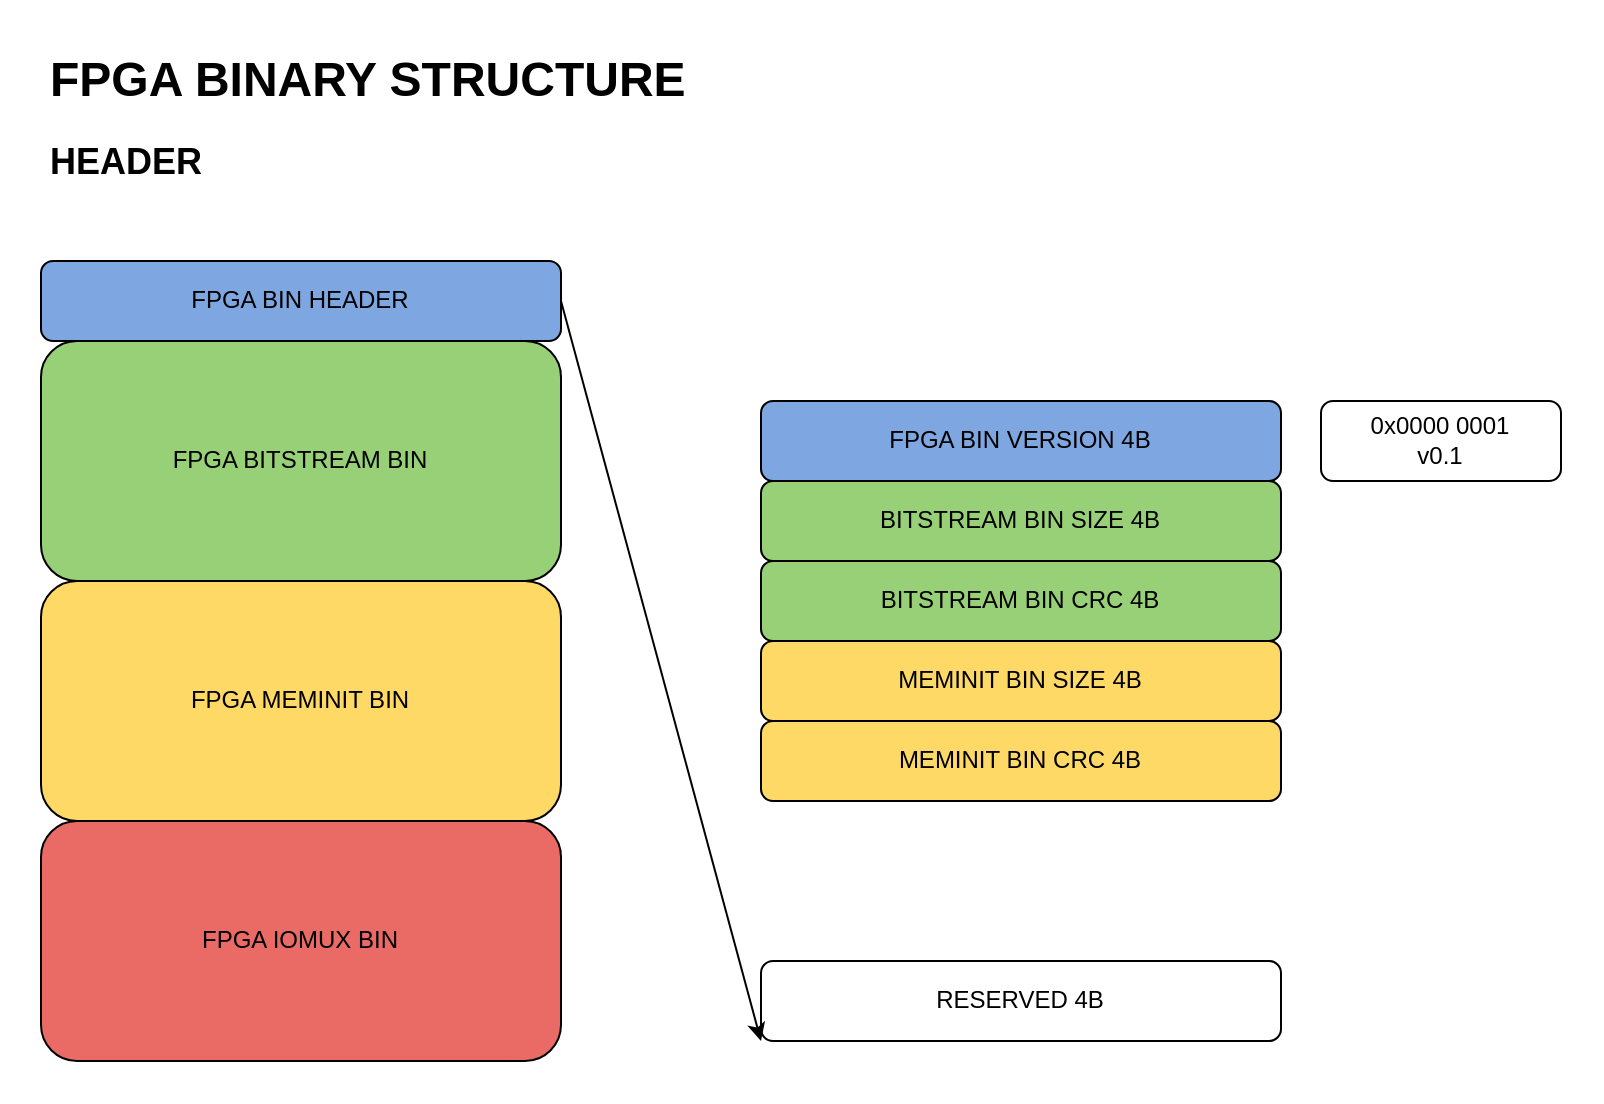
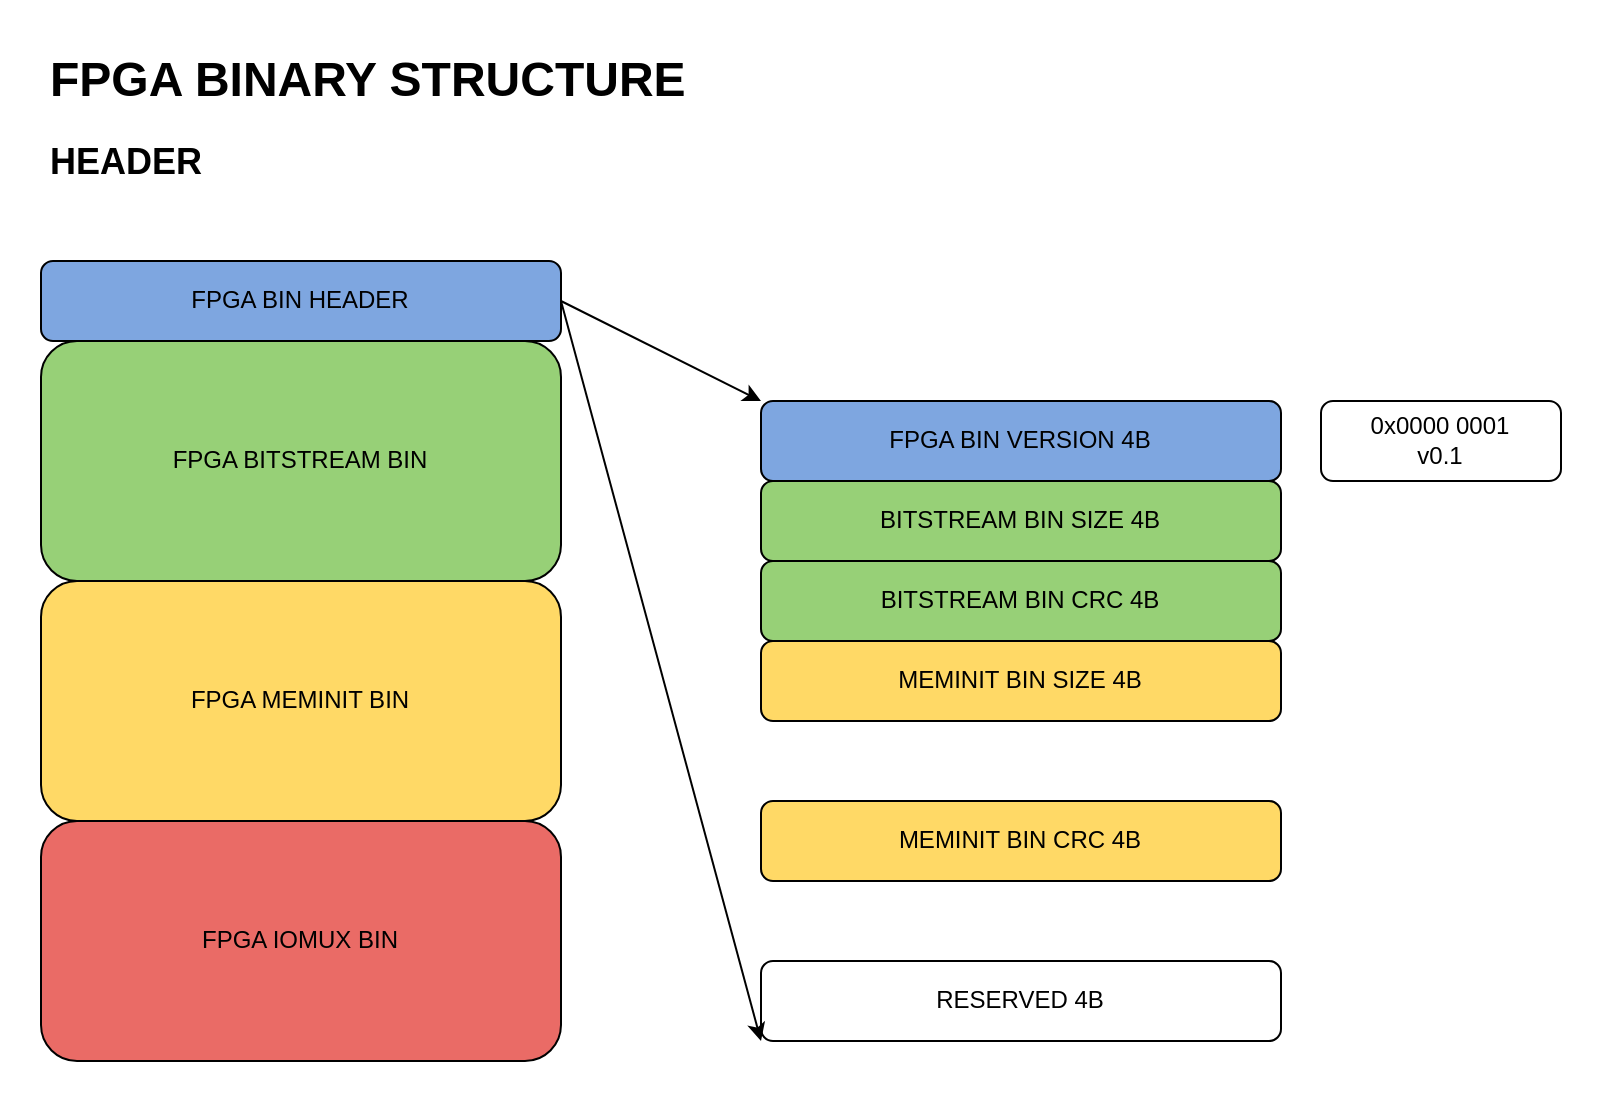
  <mxCell id="0" />
  <mxCell id="1" parent="0" />
  <mxCell id="2" value="&lt;div&gt;FPGA BIN HEADER&lt;/div&gt;" style="rounded=1;whiteSpace=wrap;html=1;fillColor=#7EA6E0;" parent="1" vertex="1"><mxGeometry x="20" y="130" width="260" height="40" as="geometry" /></mxCell>
  <mxCell id="3" value="&lt;div&gt;FPGA BITSTREAM BIN&lt;br&gt;&lt;/div&gt;" style="rounded=1;whiteSpace=wrap;html=1;fillColor=#97D077;" parent="1" vertex="1"><mxGeometry x="20" y="170" width="260" height="120" as="geometry" /></mxCell>
  <mxCell id="4" value="&lt;div&gt;FPGA IOMUX BIN&lt;br&gt;&lt;/div&gt;" style="rounded=1;whiteSpace=wrap;html=1;fillColor=#EA6B66;" parent="1" vertex="1"><mxGeometry x="20" y="410" width="260" height="120" as="geometry" /></mxCell>
  <mxCell id="5" value="&lt;div&gt;FPGA MEMINIT BIN&lt;br&gt;&lt;/div&gt;" style="rounded=1;whiteSpace=wrap;html=1;fillColor=#FFD966;" parent="1" vertex="1"><mxGeometry x="20" y="290" width="260" height="120" as="geometry" /></mxCell>
  <mxCell id="6" value="FPGA BIN VERSION 4B" style="rounded=1;whiteSpace=wrap;html=1;fillColor=#7EA6E0;" parent="1" vertex="1"><mxGeometry x="380" y="200" width="260" height="40" as="geometry" /></mxCell>
  <mxCell id="7" value="BITSTREAM BIN SIZE 4B" style="rounded=1;whiteSpace=wrap;html=1;fillColor=#97D077;" parent="1" vertex="1"><mxGeometry x="380" y="240" width="260" height="40" as="geometry" /></mxCell>
  <mxCell id="8" value="BITSTREAM BIN CRC 4B" style="rounded=1;whiteSpace=wrap;html=1;fillColor=#97D077;" parent="1" vertex="1"><mxGeometry x="380" y="280" width="260" height="40" as="geometry" /></mxCell>
  <mxCell id="9" value="MEMINIT BIN SIZE 4B" style="rounded=1;whiteSpace=wrap;html=1;fillColor=#FFD966;" parent="1" vertex="1"><mxGeometry x="380" y="320" width="260" height="40" as="geometry" /></mxCell>
- <mxCell id="10" value="MEMINIT BIN CRC 4B" style="rounded=1;whiteSpace=wrap;html=1;fillColor=#FFD966;" parent="1" vertex="1"><mxGeometry x="380" y="360" width="260" height="40" as="geometry" /></mxCell>
+ <mxCell id="10" value="MEMINIT BIN CRC 4B" style="rounded=1;whiteSpace=wrap;html=1;fillColor=#FFD966;" parent="1" vertex="1"><mxGeometry x="380" y="400" width="260" height="40" as="geometry" /></mxCell>
  <mxCell id="11" value="RESERVED 4B" style="rounded=1;whiteSpace=wrap;html=1;fillColor=#ffffff;" parent="1" vertex="1"><mxGeometry x="380" y="480" width="260" height="40" as="geometry" /></mxCell>
+ <mxCell id="12" value="" style="endArrow=classic;html=1;exitX=1;exitY=0.5;exitDx=0;exitDy=0;entryX=0;entryY=0;entryDx=0;entryDy=0;" parent="1" source="2" target="6" edge="1"><mxGeometry width="50" height="50" relative="1" as="geometry"><mxPoint x="450" y="160" as="sourcePoint" /><mxPoint x="380" y="200" as="targetPoint" /></mxGeometry></mxCell>
  <mxCell id="13" value="" style="endArrow=classic;html=1;exitX=1;exitY=0.5;exitDx=0;exitDy=0;entryX=0;entryY=1;entryDx=0;entryDy=0;" parent="1" source="2" target="11" edge="1"><mxGeometry width="50" height="50" relative="1" as="geometry"><mxPoint x="430" y="560" as="sourcePoint" /><mxPoint x="480" y="510" as="targetPoint" /></mxGeometry></mxCell>
  <mxCell id="14" value="&lt;h1&gt;FPGA BINARY STRUCTURE&lt;br&gt;&lt;/h1&gt;&lt;p&gt;&lt;b&gt;&lt;font style=&quot;font-size: 18px&quot;&gt;HEADER&lt;/font&gt;&lt;/b&gt;&lt;br&gt;&lt;/p&gt;" style="text;html=1;strokeColor=none;fillColor=none;spacing=5;spacingTop=-20;whiteSpace=wrap;overflow=hidden;rounded=0;" parent="1" vertex="1"><mxGeometry x="20" y="20" width="330" height="80" as="geometry" /></mxCell>
  <mxCell id="15" value="&lt;div&gt;0x0000 0001&lt;/div&gt;&lt;div&gt;v0.1&lt;br&gt;&lt;/div&gt;" style="rounded=1;whiteSpace=wrap;html=1;fillColor=#FFFFFF;" parent="1" vertex="1"><mxGeometry x="660" y="200" width="120" height="40" as="geometry" /></mxCell>
